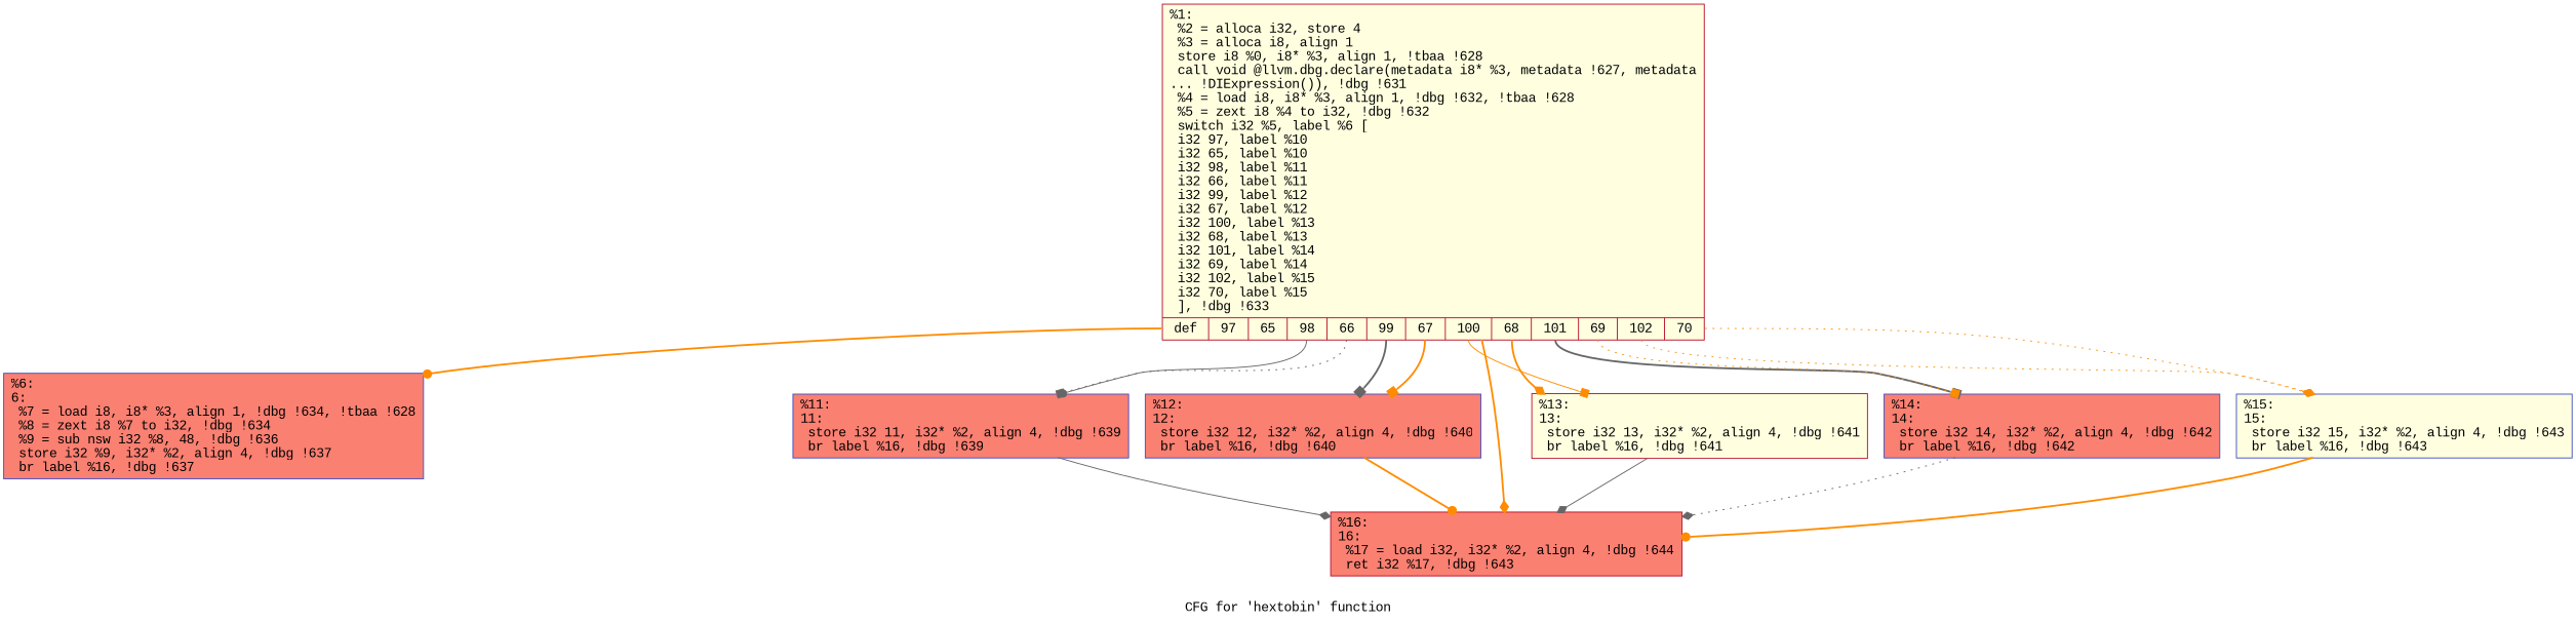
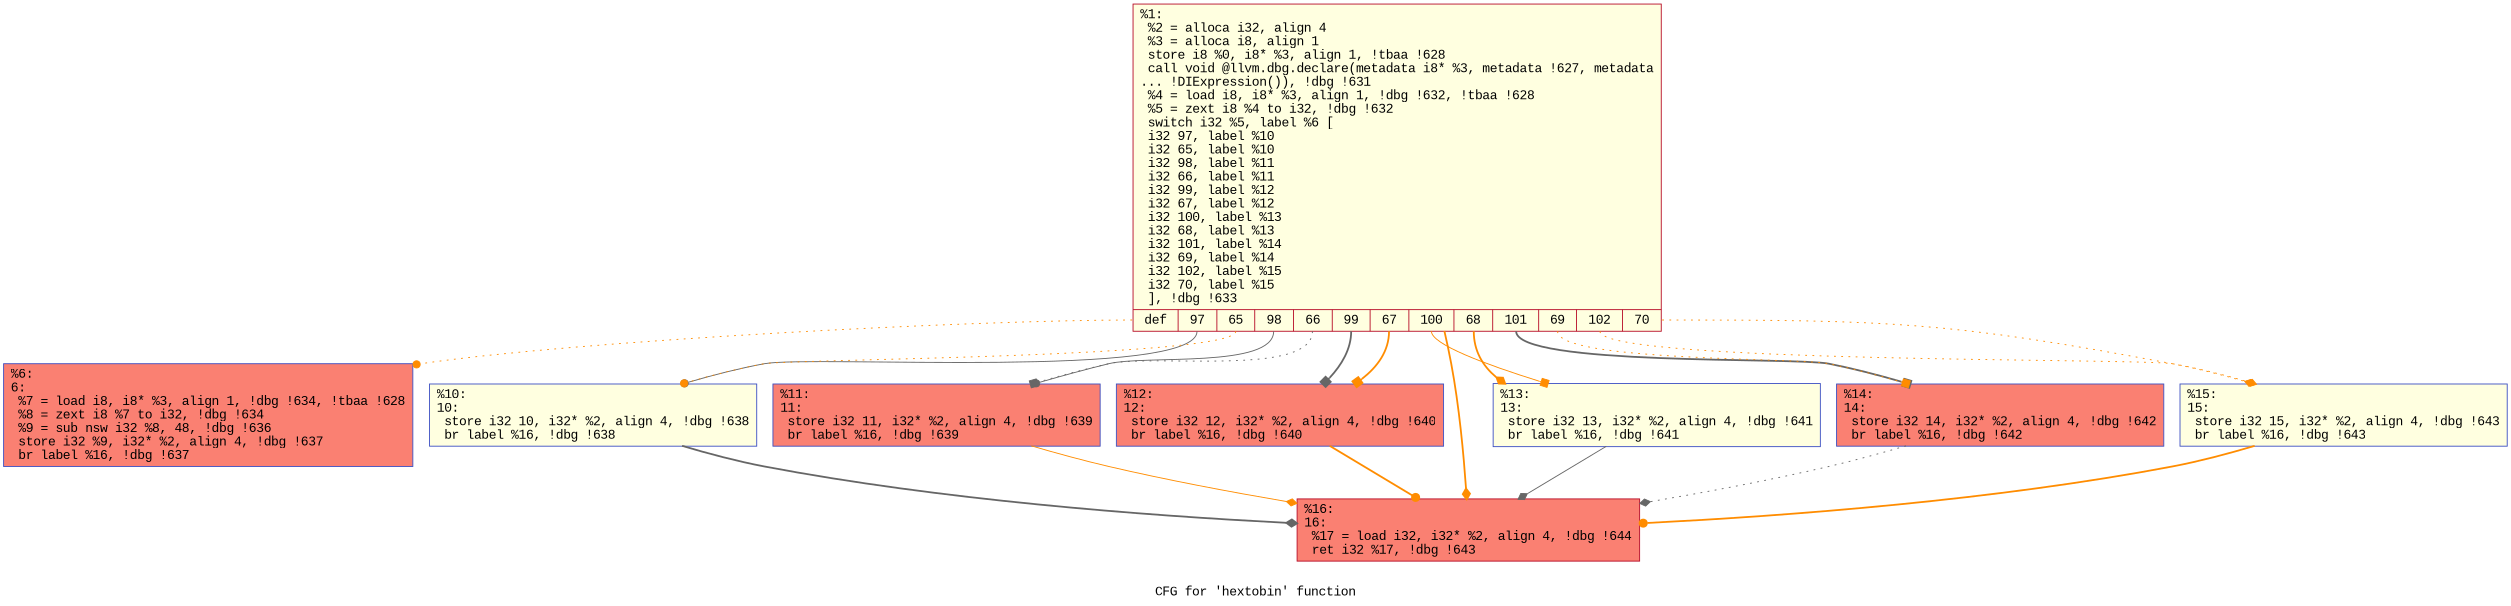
  digraph {
    fontname="Liberation Mono"
    label="CFG for 'hextobin' function"
    node [color="#3d50c3ff" fillcolor=salmon fontname="Liberation Mono" shape=record style=filled]
    edge [arrowhead=diamond color=darkorange fontname="Liberation Mono" style=bold]
-   n1 [color="#b70d28ff" fillcolor=lightyellow label="{%1:\l  %2 = alloca i32, store 4\l  %3 = alloca i8, align 1\l  store i8 %0, i8* %3, align 1, !tbaa !628\l  call void @llvm.dbg.declare(metadata i8* %3, metadata !627, metadata\l... !DIExpression()), !dbg !631\l  %4 = load i8, i8* %3, align 1, !dbg !632, !tbaa !628\l  %5 = zext i8 %4 to i32, !dbg !632\l  switch i32 %5, label %6 [\l    i32 97, label %10\l    i32 65, label %10\l    i32 98, label %11\l    i32 66, label %11\l    i32 99, label %12\l    i32 67, label %12\l    i32 100, label %13\l    i32 68, label %13\l    i32 101, label %14\l    i32 69, label %14\l    i32 102, label %15\l    i32 70, label %15\l  ], !dbg !633\l|{<s0>def|<s1>97|<s2>65|<s3>98|<s4>66|<s5>99|<s6>67|<s7>100|<s8>68|<s9>101|<s10>69|<s11>102|<s12>70}}"]
+   n1 [color="#b70d28ff" fillcolor=lightyellow label="{%1:\l  %2 = alloca i32, align 4\l  %3 = alloca i8, align 1\l  store i8 %0, i8* %3, align 1, !tbaa !628\l  call void @llvm.dbg.declare(metadata i8* %3, metadata !627, metadata\l... !DIExpression()), !dbg !631\l  %4 = load i8, i8* %3, align 1, !dbg !632, !tbaa !628\l  %5 = zext i8 %4 to i32, !dbg !632\l  switch i32 %5, label %6 [\l    i32 97, label %10\l    i32 65, label %10\l    i32 98, label %11\l    i32 66, label %11\l    i32 99, label %12\l    i32 67, label %12\l    i32 100, label %13\l    i32 68, label %13\l    i32 101, label %14\l    i32 69, label %14\l    i32 102, label %15\l    i32 70, label %15\l  ], !dbg !633\l|{<s0>def|<s1>97|<s2>65|<s3>98|<s4>66|<s5>99|<s6>67|<s7>100|<s8>68|<s9>101|<s10>69|<s11>102|<s12>70}}"]
    n2 [label="{%6:\l6:                                                \l  %7 = load i8, i8* %3, align 1, !dbg !634, !tbaa !628\l  %8 = zext i8 %7 to i32, !dbg !634\l  %9 = sub nsw i32 %8, 48, !dbg !636\l  store i32 %9, i32* %2, align 4, !dbg !637\l  br label %16, !dbg !637\l}"]
+   n3 [fillcolor=lightyellow label="{%10:\l10:                                               \l  store i32 10, i32* %2, align 4, !dbg !638\l  br label %16, !dbg !638\l}"]
    n4 [label="{%11:\l11:                                               \l  store i32 11, i32* %2, align 4, !dbg !639\l  br label %16, !dbg !639\l}"]
    n5 [label="{%12:\l12:                                               \l  store i32 12, i32* %2, align 4, !dbg !640\l  br label %16, !dbg !640\l}"]
-   n6 [color="#b70d28ff" fillcolor=lightyellow label="{%13:\l13:                                               \l  store i32 13, i32* %2, align 4, !dbg !641\l  br label %16, !dbg !641\l}"]
+   n6 [fillcolor=lightyellow label="{%13:\l13:                                               \l  store i32 13, i32* %2, align 4, !dbg !641\l  br label %16, !dbg !641\l}"]
    n7 [label="{%14:\l14:                                               \l  store i32 14, i32* %2, align 4, !dbg !642\l  br label %16, !dbg !642\l}"]
    n8 [fillcolor=lightyellow label="{%15:\l15:                                               \l  store i32 15, i32* %2, align 4, !dbg !643\l  br label %16, !dbg !643\l}"]
    n9 [color="#b70d28ff" label="{%16:\l16:                                               \l  %17 = load i32, i32* %2, align 4, !dbg !644\l  ret i32 %17, !dbg !643\l}"]
-   n1 -> n2 [arrowhead=dot tailport=s0]
+   n1 -> n2 [arrowhead=dot style=dotted tailport=s0]
+   n1 -> n3 [arrowhead=dot color=gray40 style=solid tailport=s1]
+   n1 -> n3 [arrowhead=dot style=dotted tailport=s2]
    n1 -> n4 [arrowhead=dot color=gray40 style=solid tailport=s3]
    n1 -> n4 [arrowhead=box color=gray40 style=dotted tailport=s4]
    n1 -> n5 [arrowhead=box color=gray40 tailport=s5]
    n1 -> n5 [arrowhead=box tailport=s6]
    n1 -> n6 [arrowhead=box style=solid tailport=s7]
    n1 -> n6 [tailport=s8]
    n1 -> n7 [arrowhead=box color=gray40 tailport=s9]
    n1 -> n7 [arrowhead=box style=dotted tailport=s10]
    n1 -> n8 [style=dotted tailport=s11]
    n1 -> n8 [style=dotted tailport=s12]
    n1 -> n9
-   n4 -> n9 [color=gray40 style=solid]
+   n3 -> n9 [color=gray40]
+   n4 -> n9 [style=solid]
    n5 -> n9 [arrowhead=dot]
    n6 -> n9 [color=gray40 style=solid]
    n7 -> n9 [color=gray40 style=dotted]
    n8 -> n9 [arrowhead=dot]
  }
